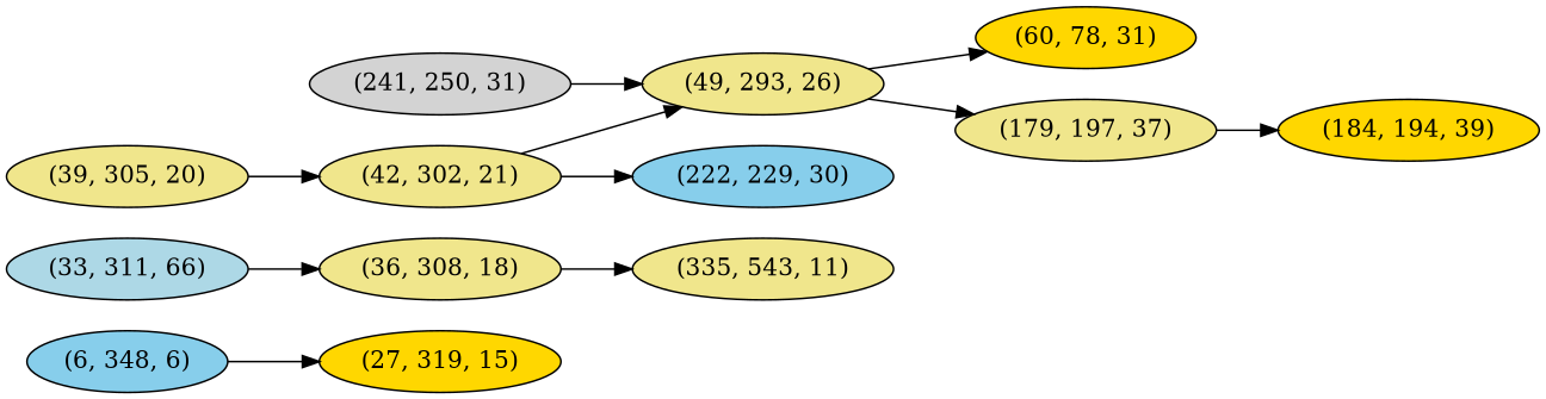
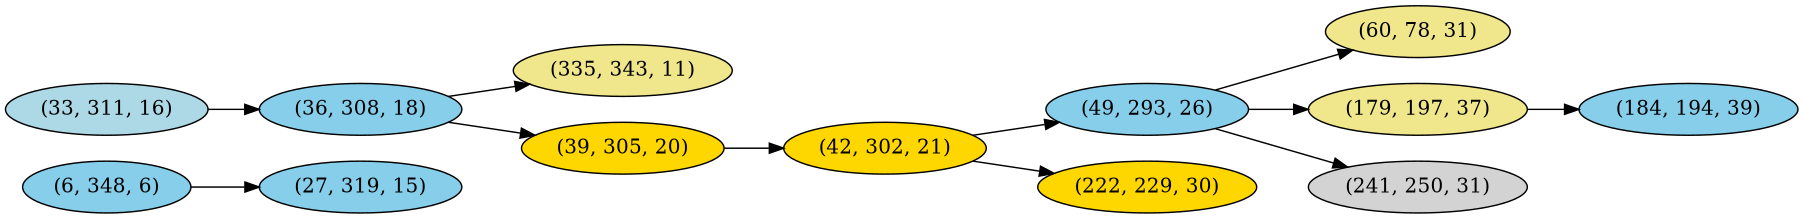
  digraph {
    rankdir=LR
    node [fillcolor=skyblue style=filled]
-   "(27, 319, 15)" [fillcolor=gold]
+   "(27, 319, 15)"
    "(6, 348, 6)"
-   "(335, 343, 11)" [fillcolor=khaki label="(335, 543, 11)"]
-   "(33, 311, 16)" [fillcolor=lightblue label="(33, 311, 66)"]
-   "(36, 308, 18)" [fillcolor=khaki]
-   "(39, 305, 20)" [fillcolor=khaki]
-   "(42, 302, 21)" [fillcolor=khaki]
-   "(49, 293, 26)" [fillcolor=khaki]
-   "(222, 229, 30)"
-   "(60, 78, 31)" [fillcolor=gold]
+   "(335, 343, 11)" [fillcolor=khaki]
+   "(33, 311, 16)" [fillcolor=lightblue]
+   "(36, 308, 18)"
+   "(39, 305, 20)" [fillcolor=gold]
+   "(42, 302, 21)" [fillcolor=gold]
+   "(49, 293, 26)"
+   "(222, 229, 30)" [fillcolor=gold]
+   "(60, 78, 31)" [fillcolor=khaki]
    "(179, 197, 37)" [fillcolor=khaki]
    "(241, 250, 31)" [fillcolor=lightgrey]
-   "(184, 194, 39)" [fillcolor=gold]
+   "(184, 194, 39)"
    "(6, 348, 6)" -> "(27, 319, 15)"
    "(33, 311, 16)" -> "(36, 308, 18)"
    "(36, 308, 18)" -> "(335, 343, 11)"
+   "(36, 308, 18)" -> "(39, 305, 20)"
    "(39, 305, 20)" -> "(42, 302, 21)"
    "(42, 302, 21)" -> "(49, 293, 26)"
    "(42, 302, 21)" -> "(222, 229, 30)"
    "(49, 293, 26)" -> "(60, 78, 31)"
    "(49, 293, 26)" -> "(179, 197, 37)"
-   "(241, 250, 31)" -> "(49, 293, 26)"
+   "(49, 293, 26)" -> "(241, 250, 31)"
    "(179, 197, 37)" -> "(184, 194, 39)"
  }
